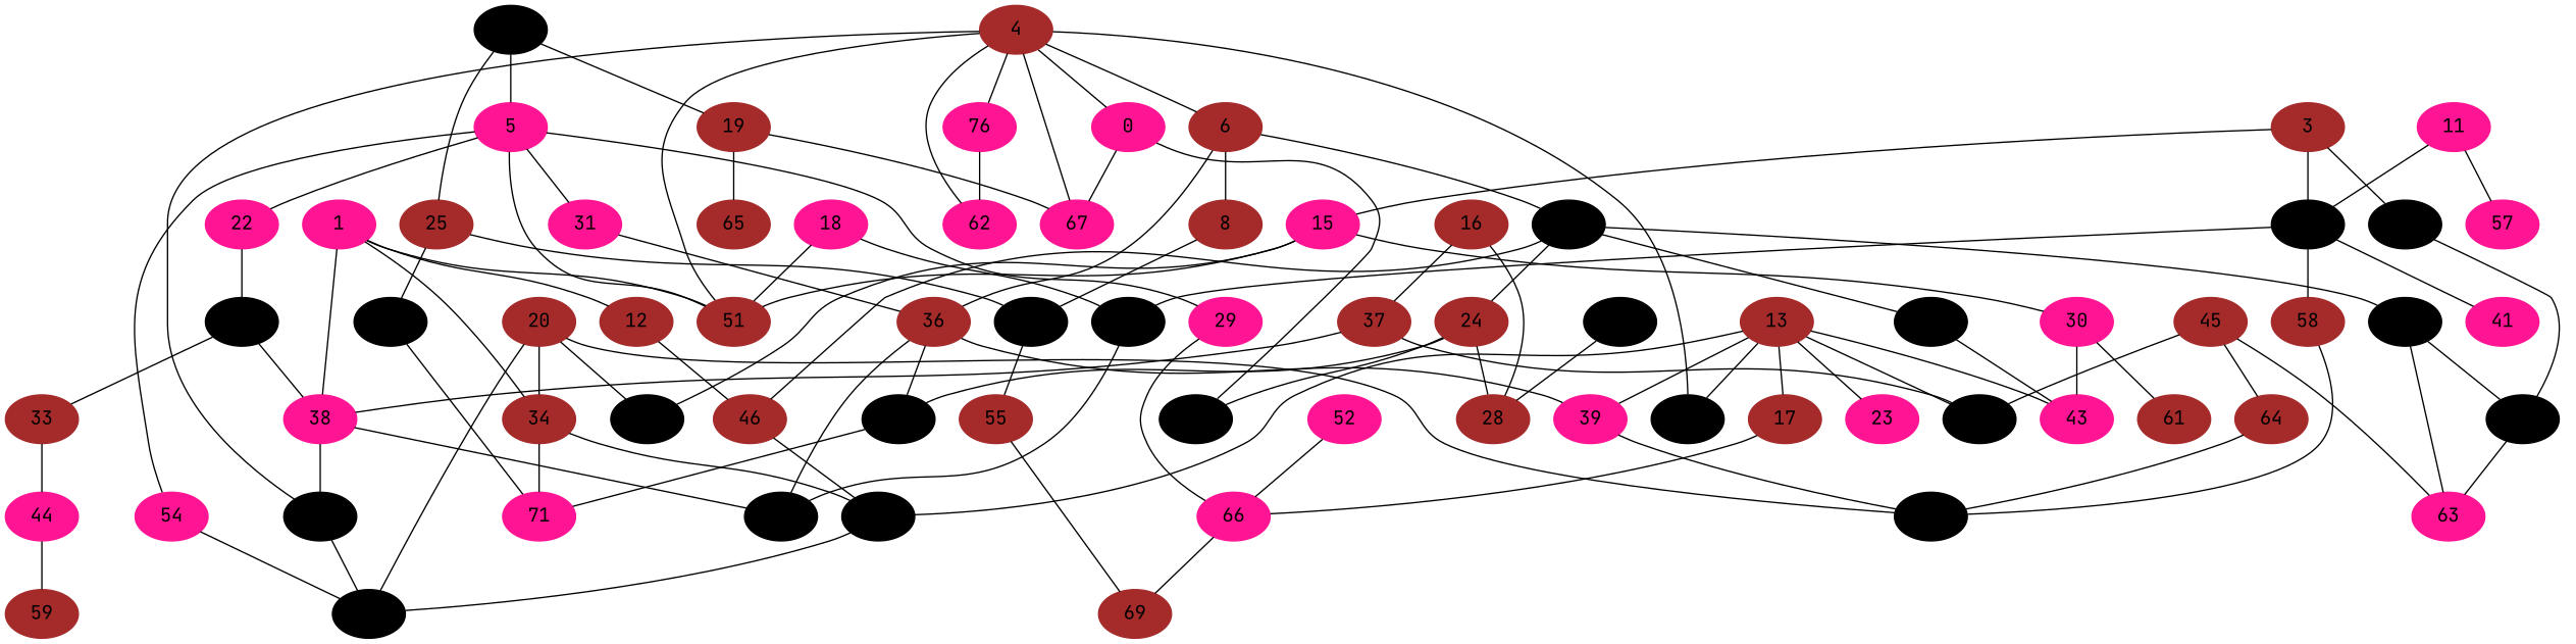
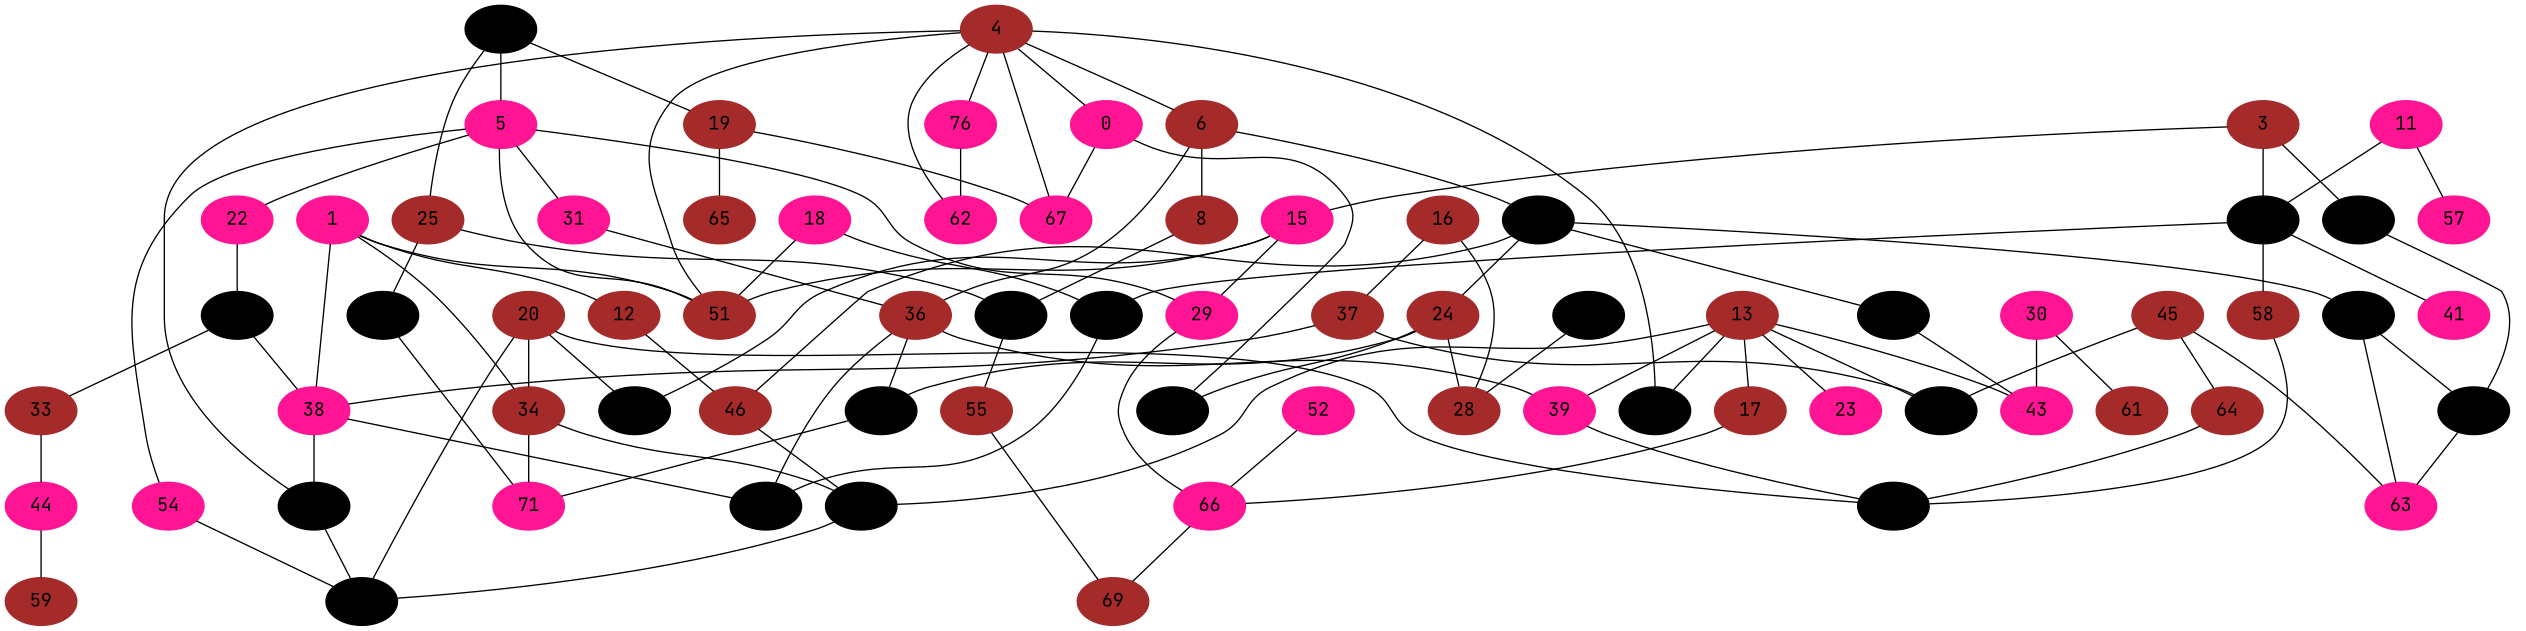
  graph {
    fontname="JetBrains Mono"
    node [color=brown fontname="JetBrains Mono" style=filled]
    edge [fontname="JetBrains Mono" weight=1.0]
    1 [color=deeppink]
    12
    34
    38 [color=deeppink]
    51
    46
    49 [color=black]
    71 [color=deeppink]
    50 [color=black]
    47 [color=black]
    2 [color=black]
    5 [color=deeppink]
    19
    25
    22 [color=deeppink]
    29 [color=deeppink]
    31 [color=deeppink]
    54 [color=deeppink]
    67 [color=deeppink]
    65
    42 [color=black]
    70 [color=black]
    14 [color=black]
    3
    15 [color=deeppink]
    21 [color=black]
    40 [color=black]
    41 [color=deeppink]
    58
    30 [color=deeppink]
    73 [color=black]
    60 [color=black]
    4
    6
    n35 [color=deeppink label=0]
    35 [color=black]
    n37 [color=deeppink label=76]
    62 [color=deeppink]
    7 [color=black]
    8
    36
    48 [color=black]
    68 [color=black]
    32 [color=black]
    66 [color=deeppink]
    10 [color=black]
    24
    27 [color=black]
    39 [color=deeppink]
    53 [color=black]
    63 [color=deeppink]
    28
    43 [color=deeppink]
    55
    11 [color=deeppink]
    57 [color=deeppink]
    13
    17
    23 [color=deeppink]
    74 [color=black]
    72 [color=black]
    61
    16
    37
    69
    18 [color=deeppink]
    20
    33
    26 [color=black]
    44 [color=deeppink]
    59
    45
    64
    52 [color=deeppink]
    1 -- 12
    1 -- 34
    1 -- 38
    1 -- 51
    12 -- 46
    34 -- 49
    34 -- 71
    38 -- 50
    38 -- 47
    46 -- 49
    49 -- 68
    50 -- 68
    2 -- 5
    2 -- 19
    2 -- 25
    5 -- 51
    5 -- 22
    5 -- 29
    5 -- 31
    5 -- 54
    19 -- 67
    19 -- 65
    25 -- 42
    25 -- 70
    22 -- 32
    29 -- 66
    31 -- 36
    54 -- 68
    42 -- 55 [weight=2.0]
    70 -- 71
    14 -- 40
    14 -- 41
    14 -- 58
    3 -- 14
    3 -- 15
    3 -- 21
    15 -- 51
-   15 -- 30
+   15 -- 29
    15 -- 73
    21 -- 60
    40 -- 47
    58 -- 72
    30 -- 43
    30 -- 61
    60 -- 63
    4 -- 51
    4 -- 50
    4 -- 67
    4 -- 6
    4 -- n35
    4 -- 35
    4 -- n37
    4 -- 62
    6 -- 7
    6 -- 8
    6 -- 36
    n35 -- 67
    n35 -- 48
    n37 -- 62
    7 -- 46 [weight=2.0]
    7 -- 10
    7 -- 24
    7 -- 27
    8 -- 42
    36 -- 47
    36 -- 39
    36 -- 53
    32 -- 38
    32 -- 33
    66 -- 69
    10 -- 60
    10 -- 63
    24 -- 48
    24 -- 53
    24 -- 28
    27 -- 43
    39 -- 72
    53 -- 71
    55 -- 69
    11 -- 14
    11 -- 57
    13 -- 49 [weight=2.0]
    13 -- 35
    13 -- 39
    13 -- 43
    13 -- 17
    13 -- 23
    13 -- 74
    17 -- 66
    16 -- 28
    16 -- 37
    37 -- 38
    37 -- 74
    18 -- 51
    18 -- 40
    20 -- 34 [weight=2.0]
    20 -- 73
    20 -- 68
    20 -- 72
    33 -- 44
    26 -- 28
    44 -- 59
    45 -- 63
    45 -- 74
    45 -- 64
    64 -- 72
    52 -- 66
  }
